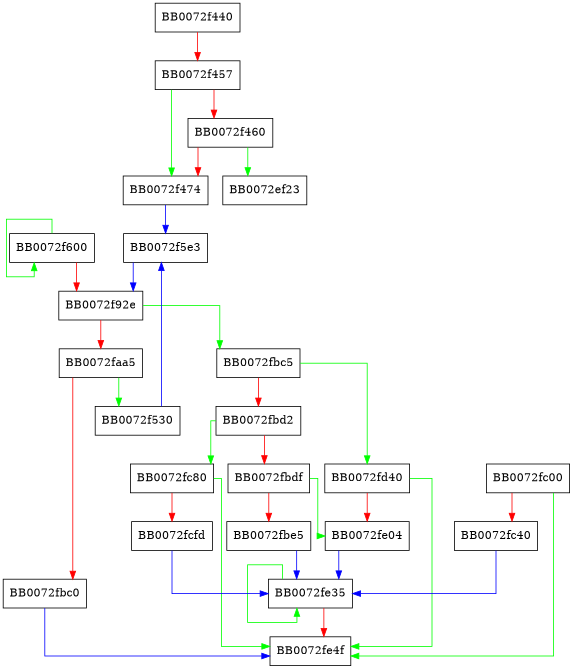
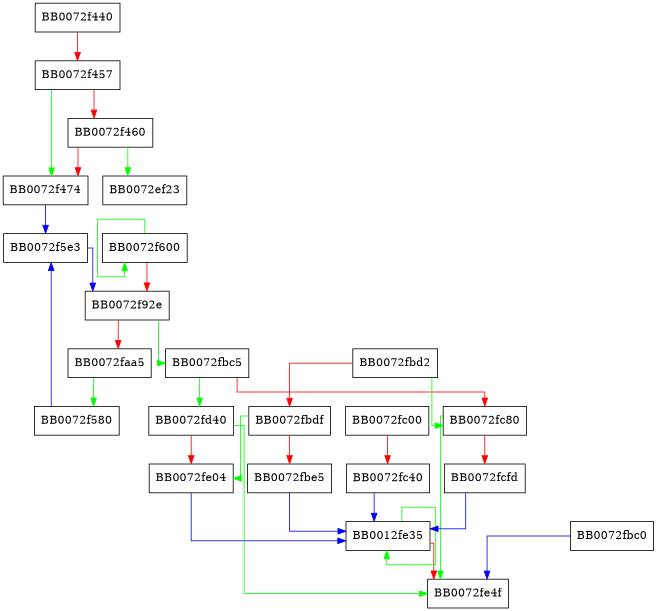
  digraph {
    splines=ortho
    node [shape=box]
    edge [color=red]
    BB0072f440
    BB0072f457
    BB0072f474
    BB0072f460
    BB0072f5e3
    BB0072ef23
    BB0072f92e
    BB0072f600
-   BB0072f580 [label=BB0072f530]
+   BB0072f580
    BB0072fbc5
    BB0072faa5
    BB0072fd40
    BB0072fbd2
    BB0072fbc0
    BB0072fe4f
    BB0072fe04
    BB0072fc80
    BB0072fbdf
-   BB0072fe35
+   BB0072fe35 [label=BB0012fe35]
    BB0072fcfd
    BB0072fbe5
    BB0072fc00
    BB0072fc40
    BB0072f440 -> BB0072f457
    BB0072f457 -> BB0072f474 [color=green]
    BB0072f457 -> BB0072f460
    BB0072f474 -> BB0072f5e3 [color=blue]
    BB0072f460 -> BB0072f474
    BB0072f460 -> BB0072ef23 [color=green]
    BB0072f5e3 -> BB0072f92e [color=blue]
    BB0072f92e -> BB0072fbc5 [color=green]
    BB0072f92e -> BB0072faa5
    BB0072f600 -> BB0072f92e
    BB0072f600 -> BB0072f600 [color=green]
    BB0072f580 -> BB0072f5e3 [color=blue]
    BB0072fbc5 -> BB0072fd40 [color=green]
-   BB0072fbc5 -> BB0072fbd2
+   BB0072fbc5 -> BB0072fc80
    BB0072faa5 -> BB0072f580 [color=green]
-   BB0072faa5 -> BB0072fbc0
    BB0072fd40 -> BB0072fe4f [color=green]
    BB0072fd40 -> BB0072fe04
    BB0072fbd2 -> BB0072fc80 [color=green]
    BB0072fbd2 -> BB0072fbdf
    BB0072fbc0 -> BB0072fe4f [color=blue]
    BB0072fe04 -> BB0072fe35 [color=blue]
    BB0072fc80 -> BB0072fe4f [color=green]
    BB0072fc80 -> BB0072fcfd
    BB0072fbdf -> BB0072fe04 [color=green]
    BB0072fbdf -> BB0072fbe5
    BB0072fe35 -> BB0072fe4f
    BB0072fe35 -> BB0072fe35 [color=green]
    BB0072fcfd -> BB0072fe35 [color=blue]
    BB0072fbe5 -> BB0072fe35 [color=blue]
-   BB0072fc00 -> BB0072fe4f [color=green]
    BB0072fc00 -> BB0072fc40
    BB0072fc40 -> BB0072fe35 [color=blue]
  }
